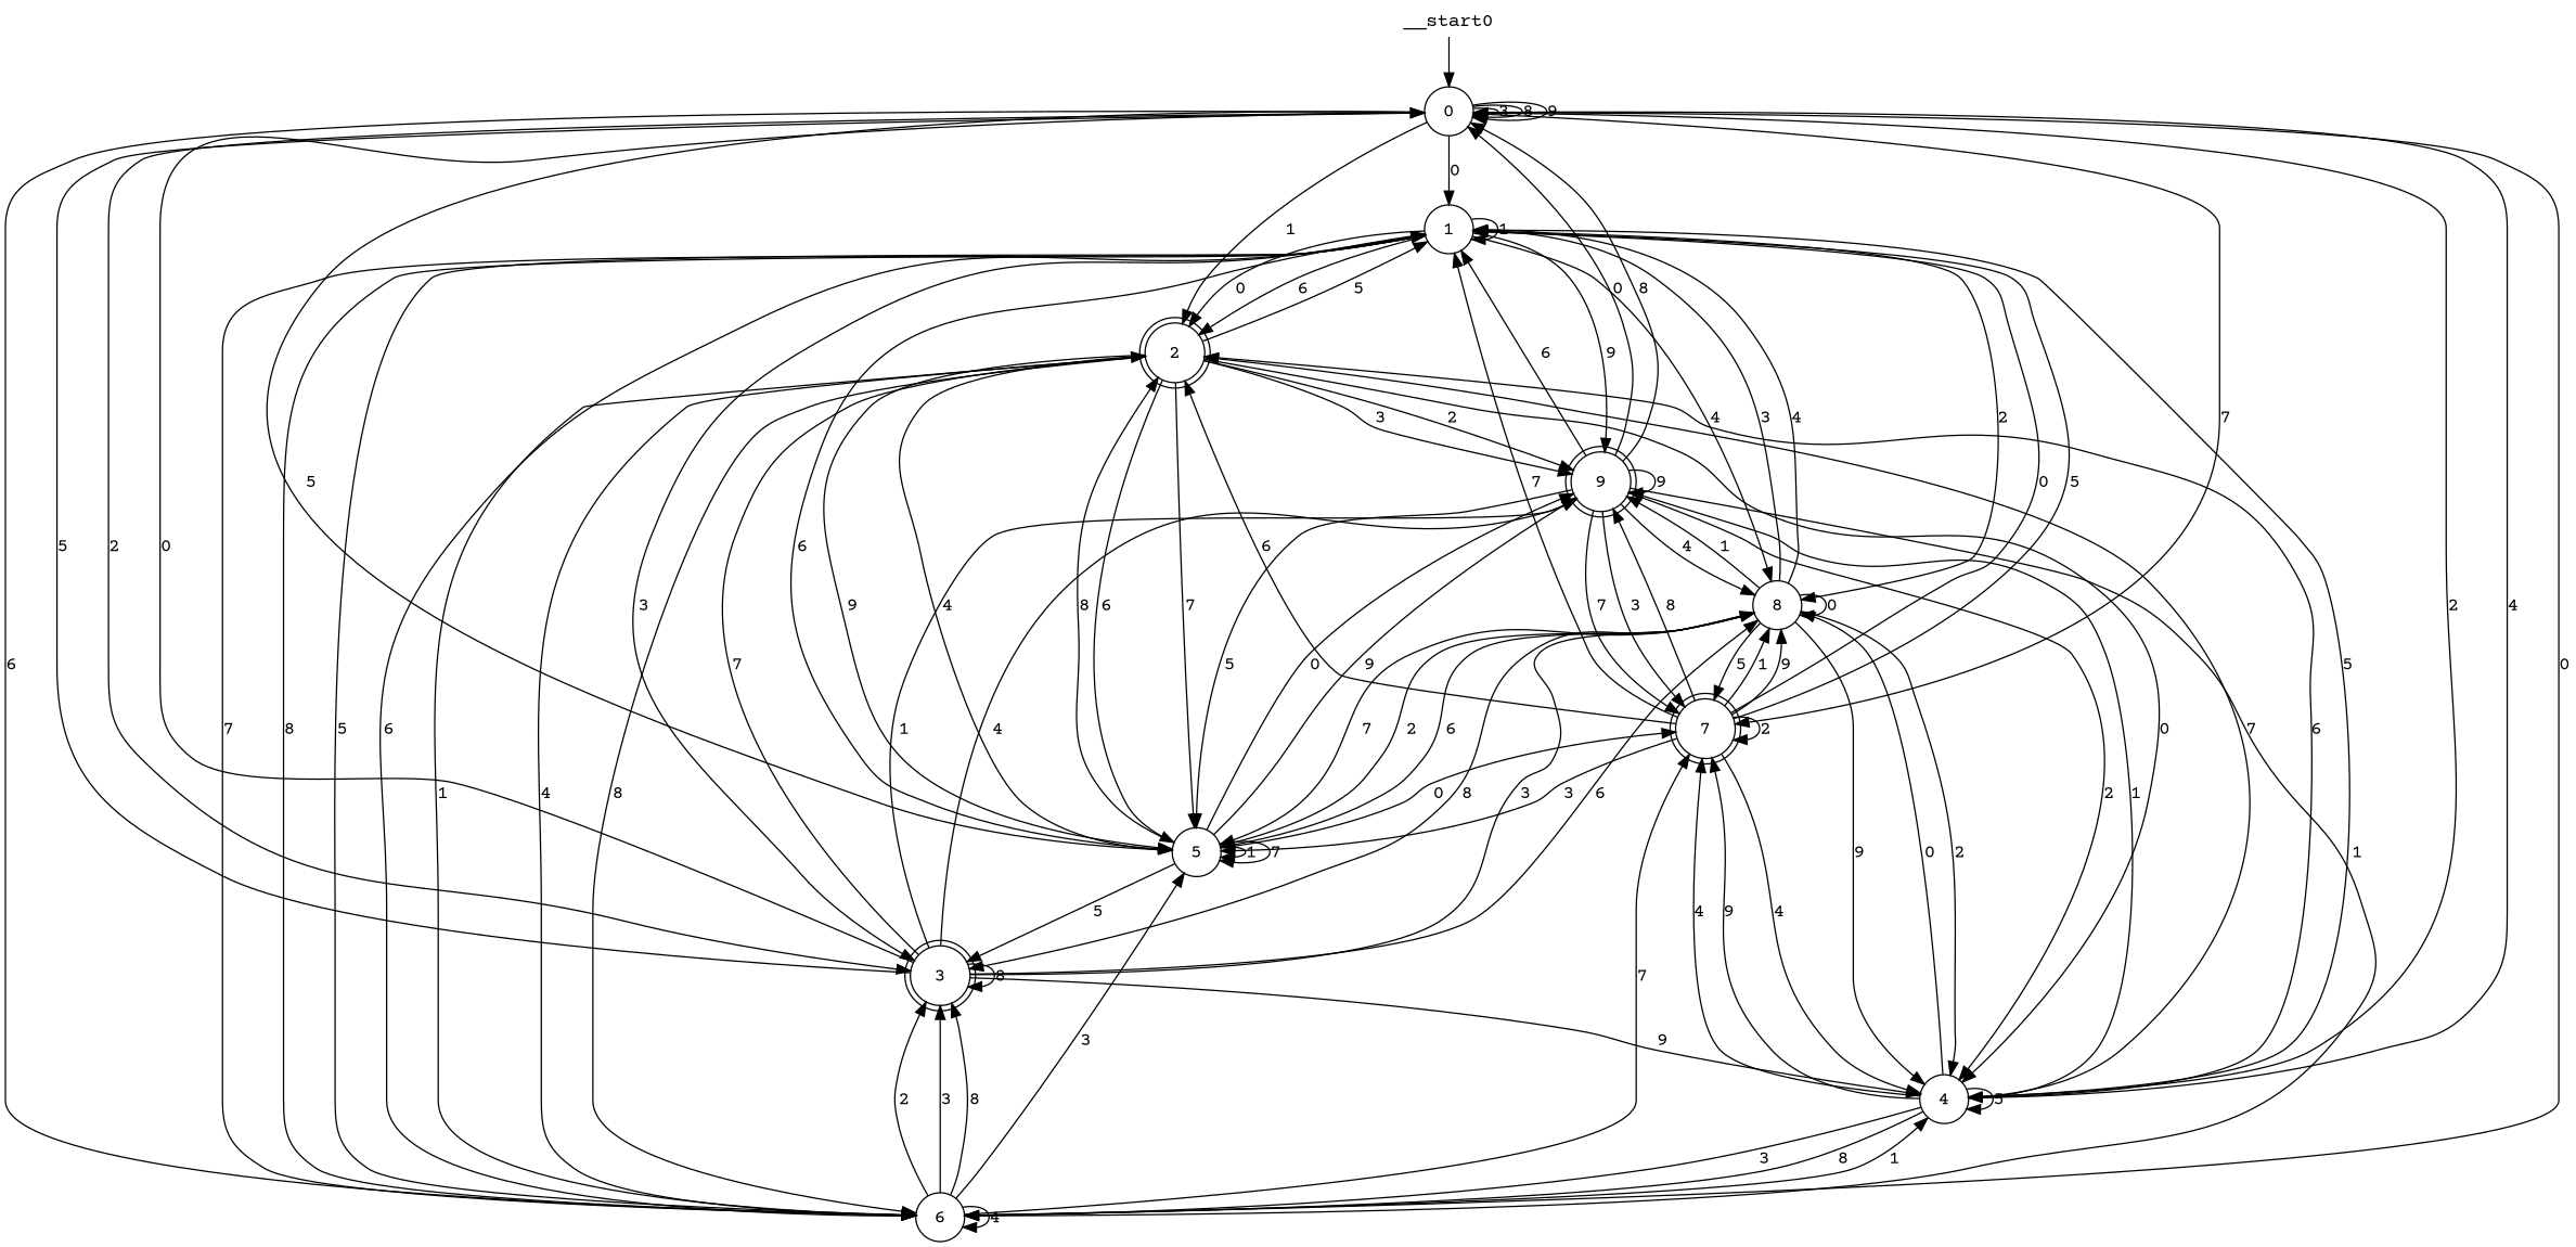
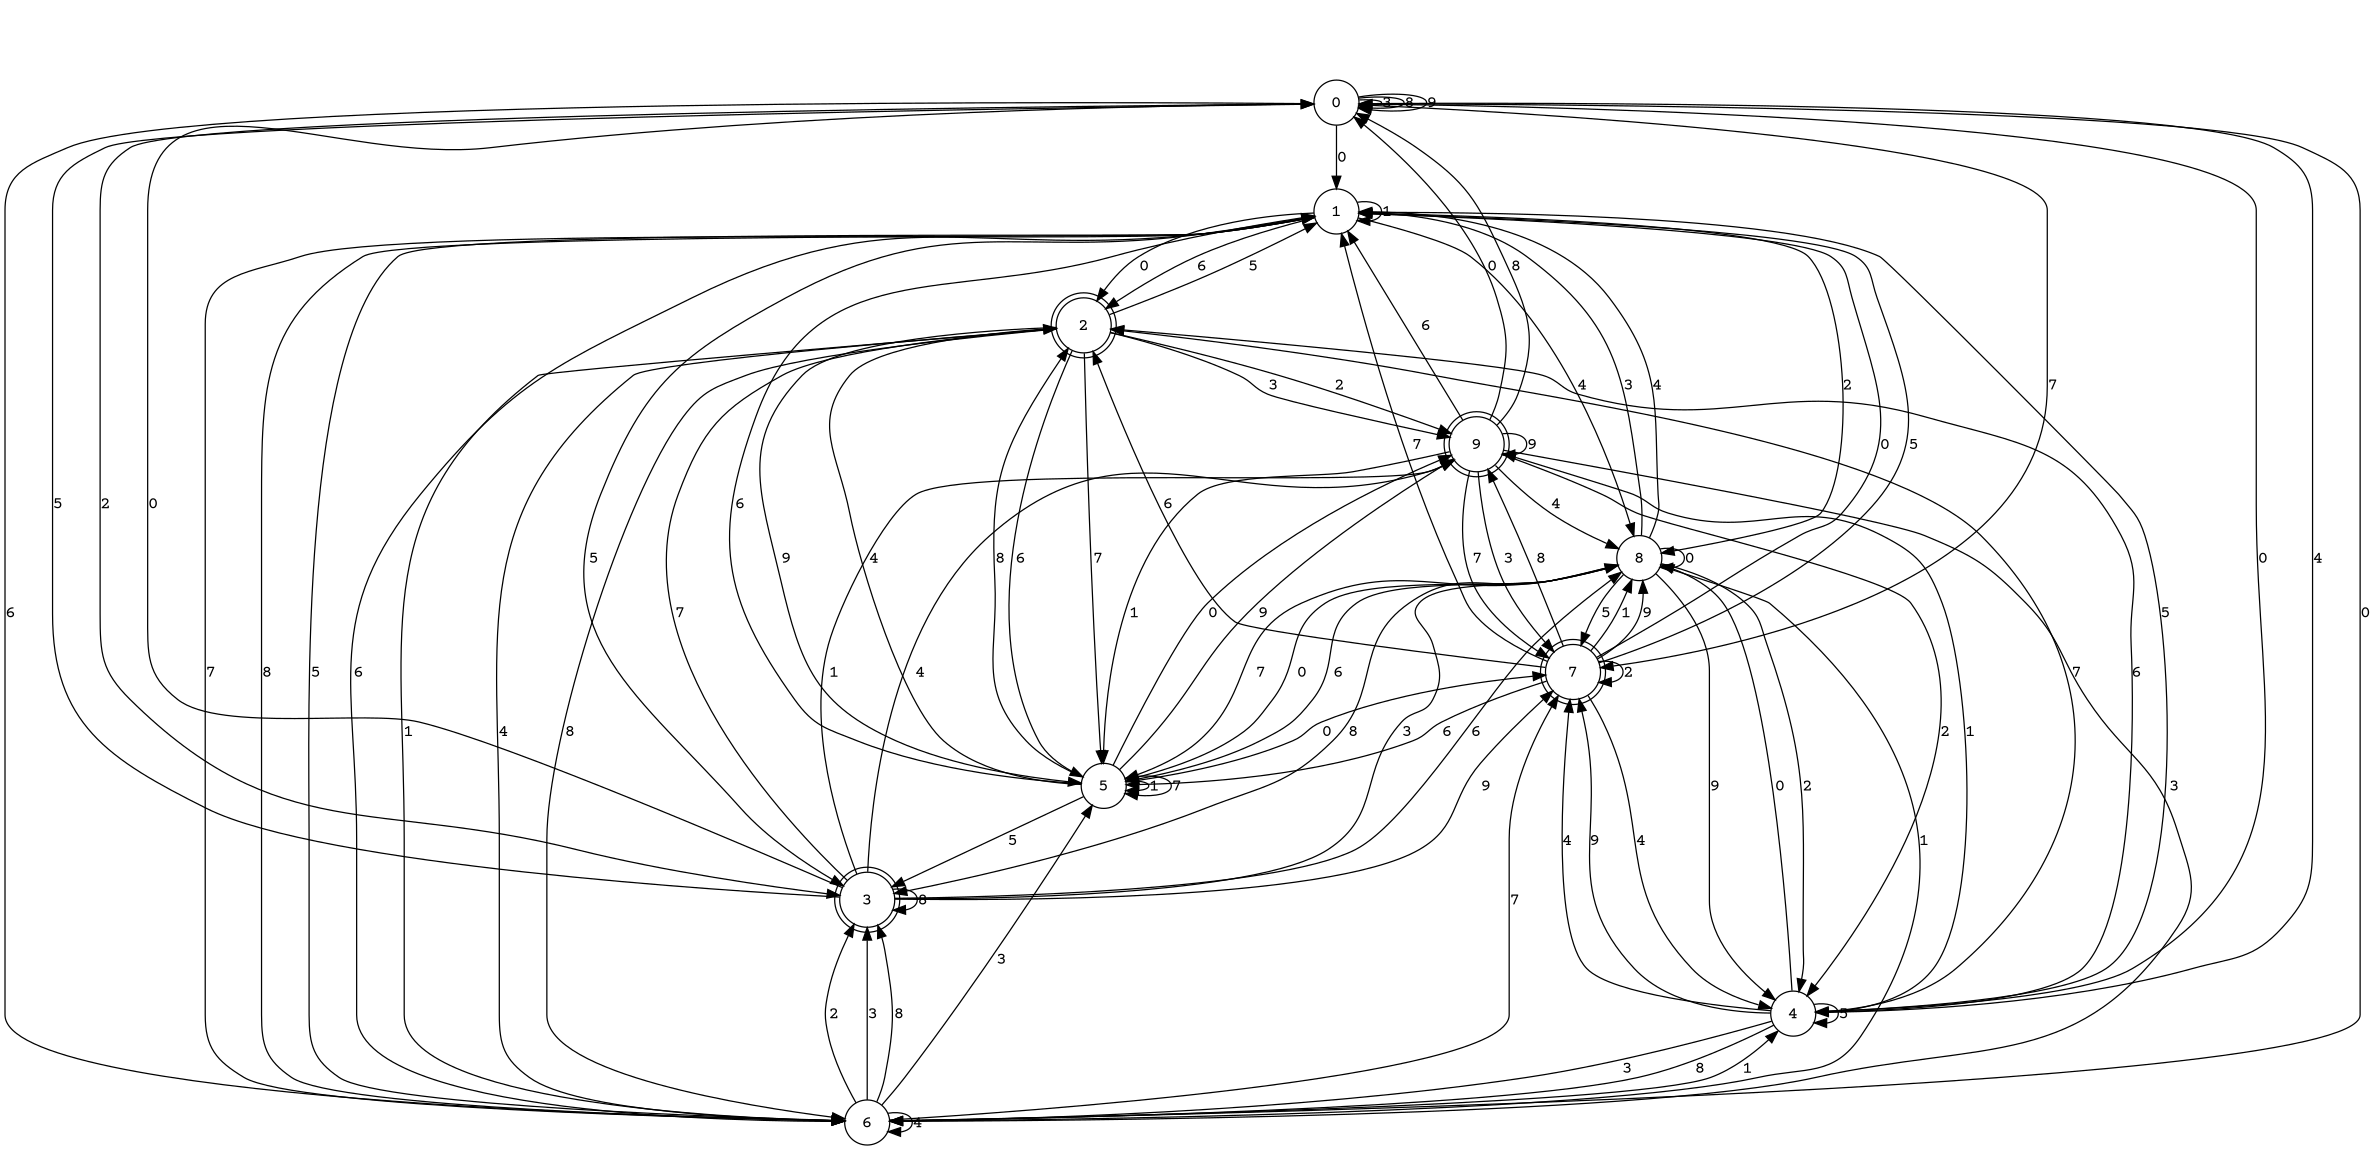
  digraph {
    fontname="Courier Prime"
    node [fontname="Courier Prime" shape=circle]
    edge [fontname="Courier Prime"]
    n1 [label=0]
    n2 [label=1]
    n3 [label=2 shape=doublecircle]
    n4 [label=3 shape=doublecircle]
    n5 [label=4]
    n6 [label=5]
    n7 [label=6]
    n8 [label=7 shape=doublecircle]
    n9 [label=8]
    n10 [label=9 shape=doublecircle]
-   __start0 [height=0 shape=none width=0]
    n1 -> n1 [label=3]
    n1 -> n1 [label=8]
    n1 -> n1 [label=9]
    n1 -> n2 [label=0]
-   n1 -> n3 [label=1]
    n1 -> n4 [label=2]
    n1 -> n5 [label=4]
-   n1 -> n6 [label=5]
    n1 -> n7 [label=6]
    n1 -> n8 [label=7]
    n2 -> n2 [label=1]
    n2 -> n3 [label=0]
    n2 -> n3 [label=6]
-   n2 -> n4 [label=3]
+   n2 -> n4 [label=5]
    n2 -> n5 [label=5]
    n2 -> n7 [label=7]
    n2 -> n7 [label=8]
    n2 -> n9 [label=2]
    n2 -> n9 [label=4]
-   n2 -> n10 [label=9]
    n3 -> n2 [label=5]
-   n3 -> n5 [label=0]
    n3 -> n6 [label=6]
    n3 -> n6 [label=7]
    n3 -> n6 [label=9]
    n3 -> n7 [label=1]
    n3 -> n7 [label=4]
    n3 -> n7 [label=8]
    n3 -> n10 [label=2]
    n3 -> n10 [label=3]
    n4 -> n1 [label=0]
    n4 -> n1 [label=5]
    n4 -> n3 [label=7]
    n4 -> n4 [label=8]
-   n4 -> n5 [label=9]
+   n4 -> n8 [label=9]
    n4 -> n9 [label=3]
    n4 -> n9 [label=6]
    n4 -> n10 [label=1]
    n4 -> n10 [label=4]
-   n5 -> n1 [label=2]
+   n5 -> n1 [label=0]
    n5 -> n3 [label=6]
    n5 -> n3 [label=7]
    n5 -> n5 [label=5]
    n5 -> n7 [label=3]
    n5 -> n7 [label=8]
    n5 -> n8 [label=4]
    n5 -> n8 [label=9]
    n5 -> n9 [label=0]
    n5 -> n10 [label=1]
    n6 -> n2 [label=6]
    n6 -> n3 [label=4]
    n6 -> n3 [label=8]
    n6 -> n4 [label=5]
    n6 -> n6 [label=1]
    n6 -> n6 [label=7]
    n6 -> n8 [label=0]
-   n6 -> n9 [label=2]
+   n6 -> n9 [label=0]
    n6 -> n10 [label=0]
    n6 -> n10 [label=9]
    n7 -> n1 [label=0]
    n7 -> n2 [label=5]
    n7 -> n2 [label=6]
    n7 -> n4 [label=2]
    n7 -> n4 [label=3]
    n7 -> n4 [label=8]
    n7 -> n5 [label=1]
    n7 -> n6 [label=3]
    n7 -> n7 [label=4]
    n7 -> n8 [label=7]
    n8 -> n2 [label=0]
    n8 -> n2 [label=5]
    n8 -> n2 [label=7]
    n8 -> n3 [label=6]
    n8 -> n5 [label=4]
-   n8 -> n6 [label=3]
+   n8 -> n6 [label=6]
    n8 -> n8 [label=2]
    n8 -> n9 [label=1]
    n8 -> n9 [label=9]
    n8 -> n10 [label=8]
    n9 -> n2 [label=3]
    n9 -> n2 [label=4]
    n9 -> n4 [label=8]
    n9 -> n5 [label=2]
    n9 -> n5 [label=9]
    n9 -> n6 [label=6]
    n9 -> n6 [label=7]
    n9 -> n8 [label=5]
    n9 -> n9 [label=0]
-   n9 -> n10 [label=1]
+   n9 -> n7 [label=1]
    n10 -> n1 [label=0]
    n10 -> n1 [label=8]
    n10 -> n2 [label=6]
    n10 -> n5 [label=2]
-   n10 -> n6 [label=5]
-   n10 -> n7 [label=1]
+   n10 -> n6 [label=1]
+   n10 -> n7 [label=3]
    n10 -> n8 [label=3]
    n10 -> n8 [label=7]
    n10 -> n9 [label=4]
    n10 -> n10 [label=9]
-   __start0 -> n1
  }
